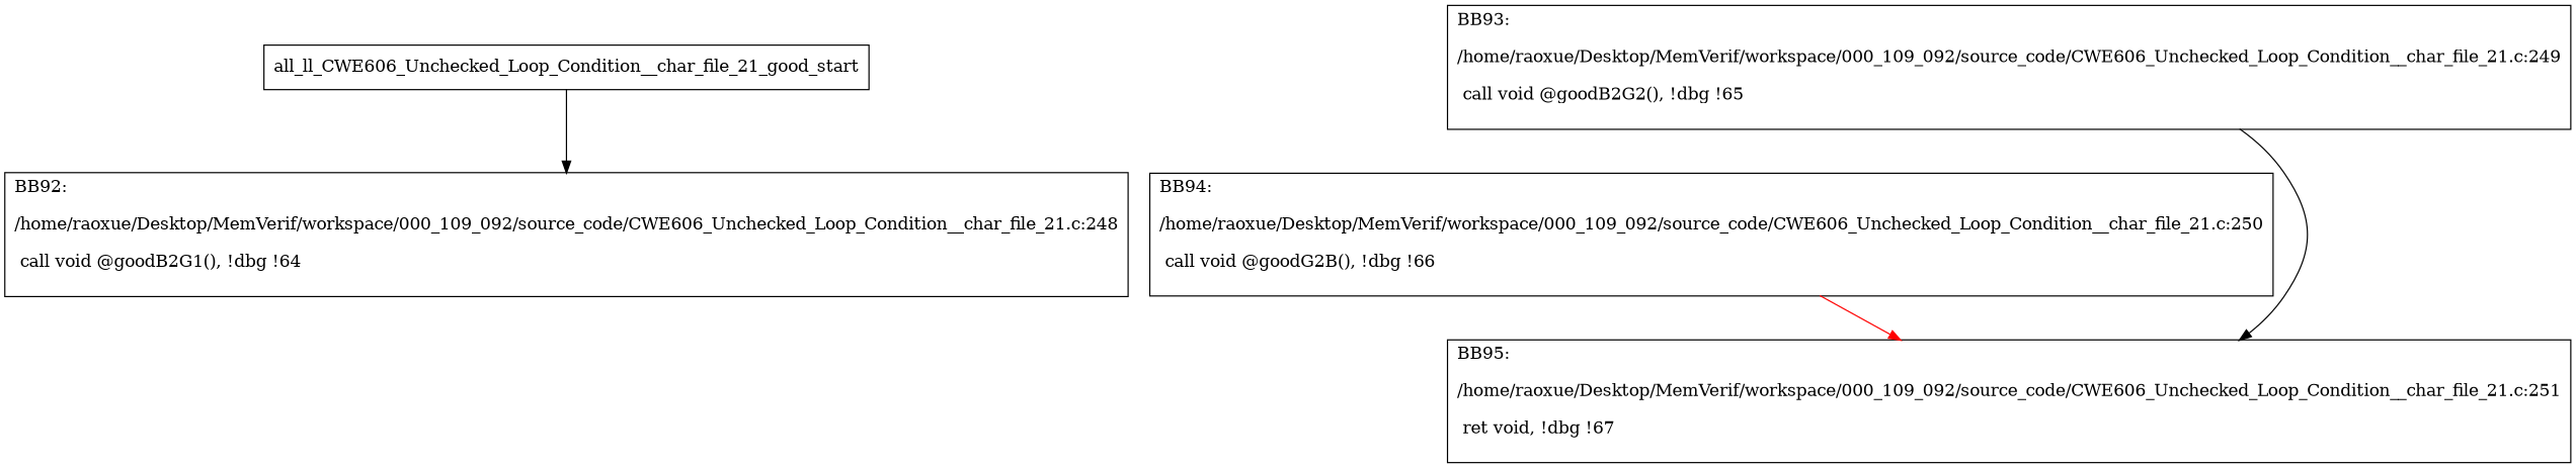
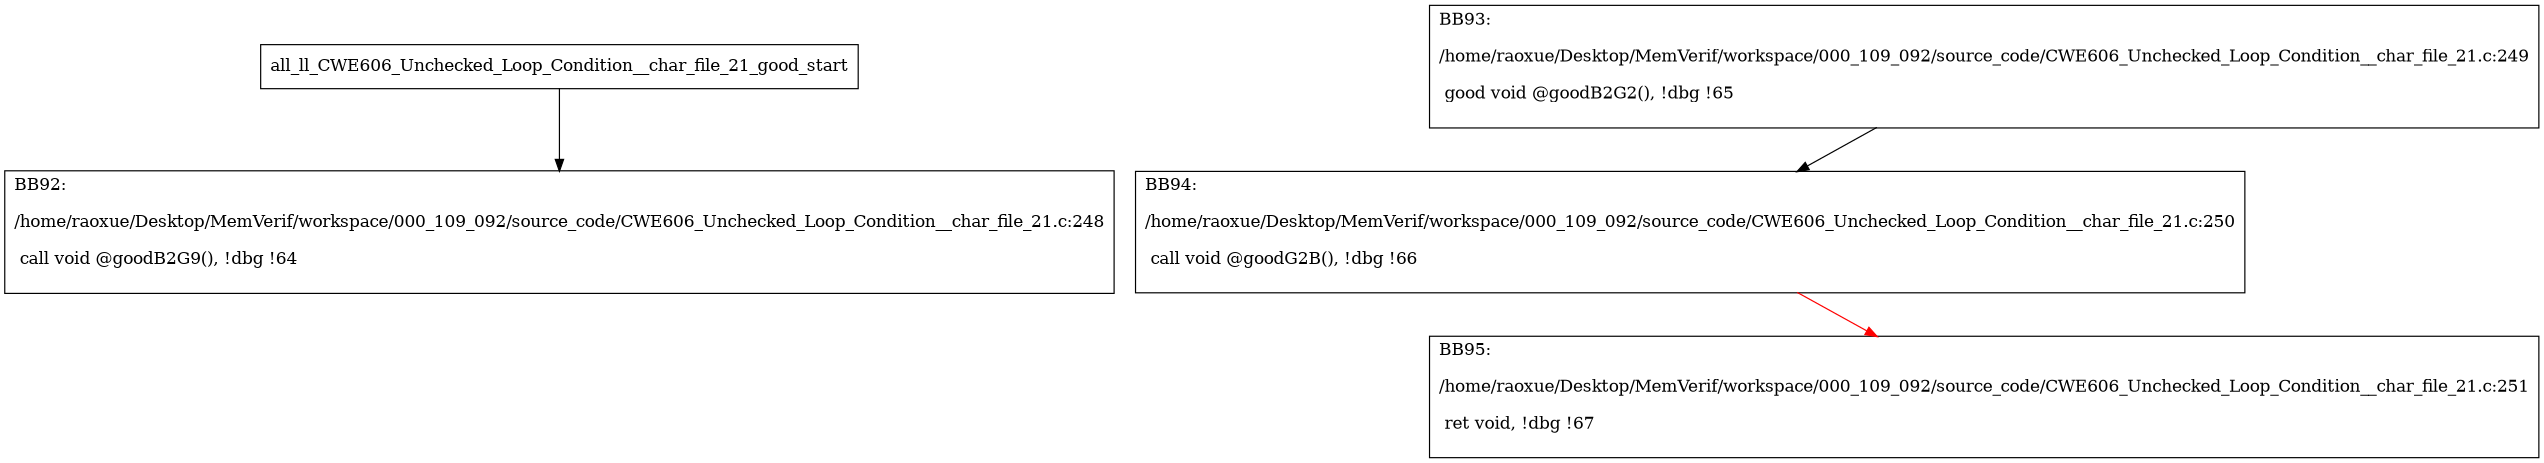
  digraph {
    node [shape=record]
    edge [color=black]
    n1 [label="{all_ll_CWE606_Unchecked_Loop_Condition__char_file_21_good_start}"]
-   n2 [label="{BB92:\l\l/home/raoxue/Desktop/MemVerif/workspace/000_109_092/source_code/CWE606_Unchecked_Loop_Condition__char_file_21.c:248\l\n  call void @goodB2G1(), !dbg !64\l\n}"]
-   n3 [label="{BB93:\l\l/home/raoxue/Desktop/MemVerif/workspace/000_109_092/source_code/CWE606_Unchecked_Loop_Condition__char_file_21.c:249\l\n  call void @goodB2G2(), !dbg !65\l\n}"]
+   n2 [label="{BB92:\l\l/home/raoxue/Desktop/MemVerif/workspace/000_109_092/source_code/CWE606_Unchecked_Loop_Condition__char_file_21.c:248\l\n  call void @goodB2G9(), !dbg !64\l\n}"]
+   n3 [label="{BB93:\l\l/home/raoxue/Desktop/MemVerif/workspace/000_109_092/source_code/CWE606_Unchecked_Loop_Condition__char_file_21.c:249\l\n  good void @goodB2G2(), !dbg !65\l\n}"]
    n4 [label="{BB94:\l\l/home/raoxue/Desktop/MemVerif/workspace/000_109_092/source_code/CWE606_Unchecked_Loop_Condition__char_file_21.c:250\l\n  call void @goodG2B(), !dbg !66\l\n}"]
    n5 [label="{BB95:\l\l/home/raoxue/Desktop/MemVerif/workspace/000_109_092/source_code/CWE606_Unchecked_Loop_Condition__char_file_21.c:251\l\n  ret void, !dbg !67\l\n}"]
    n1 -> n2
-   n3 -> n5
+   n3 -> n4
    n4 -> n5 [color=red]
  }
